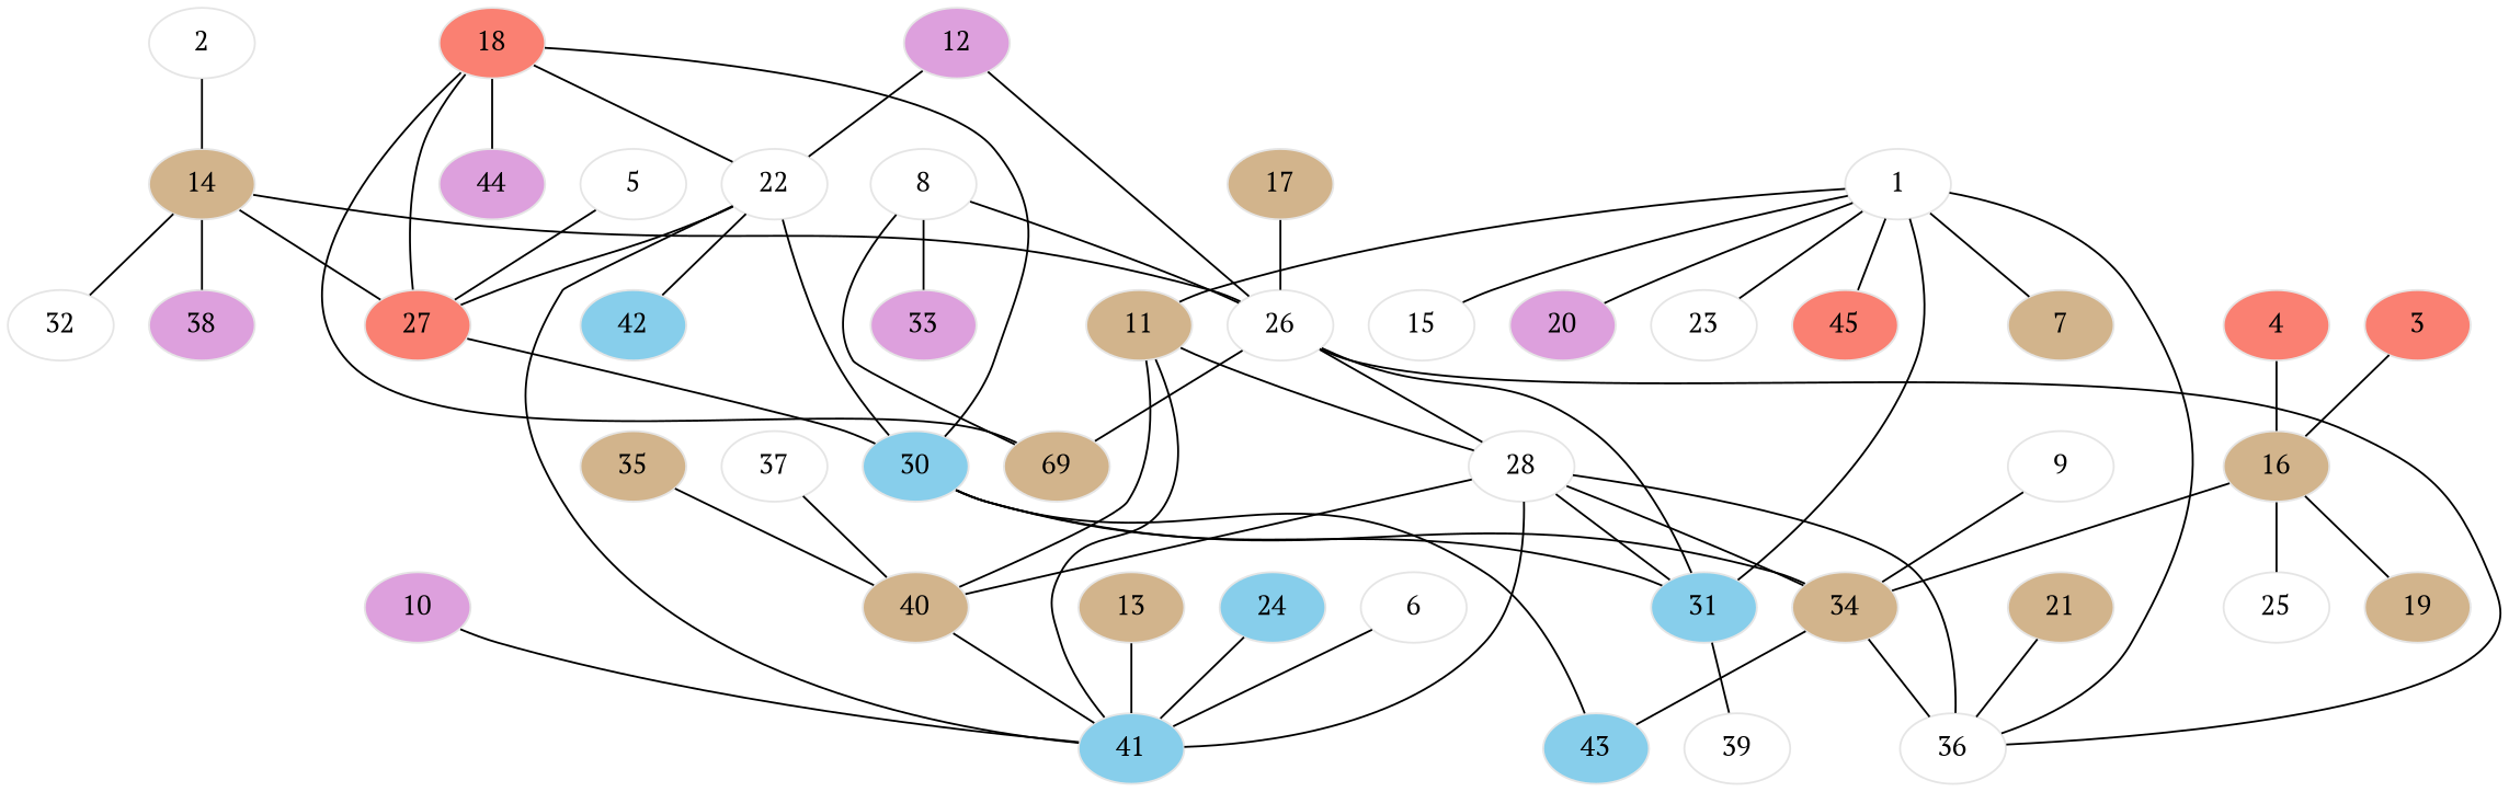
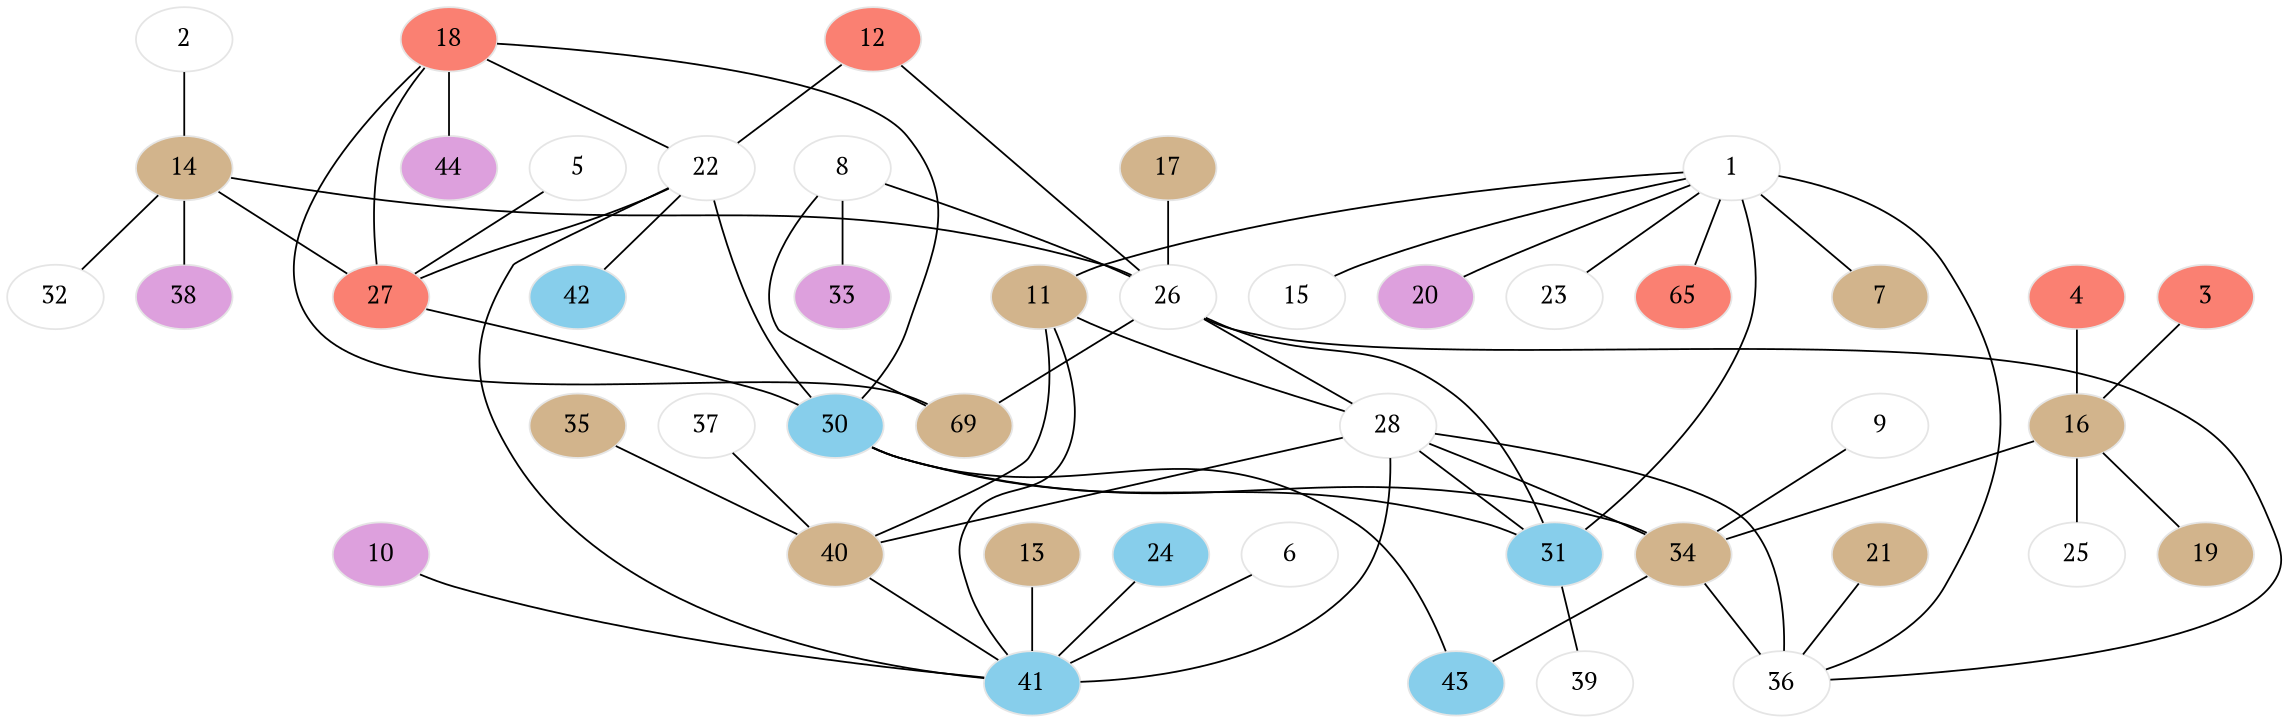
  graph {
    fontname="PT Serif"
    node [color=gray90 fillcolor=white fontname="PT Serif" style=filled]
    edge [fontname="PT Serif" weight=1.0]
    7 [fillcolor=tan]
    1
    11 [fillcolor=tan]
    15
    20 [fillcolor=plum]
    23
    31 [fillcolor=skyblue]
    36
-   45 [fillcolor=salmon]
+   45 [fillcolor=salmon label=65]
    41 [fillcolor=skyblue]
    28
    40 [fillcolor=tan]
    39
    14 [fillcolor=tan]
    2
    27 [fillcolor=salmon]
    26
    32
    38 [fillcolor=plum]
    3 [fillcolor=salmon]
    16 [fillcolor=tan]
    34 [fillcolor=tan]
    19 [fillcolor=tan]
    25
    4 [fillcolor=salmon]
    5
    30 [fillcolor=skyblue]
    6
    8
    n30 [fillcolor=tan label=69]
    33 [fillcolor=plum]
    9
    43 [fillcolor=skyblue]
    10 [fillcolor=plum]
-   12 [fillcolor=plum]
+   12 [fillcolor=salmon]
    22
    42 [fillcolor=skyblue]
    13 [fillcolor=tan]
    17 [fillcolor=tan]
    18 [fillcolor=salmon]
    44 [fillcolor=plum]
    21 [fillcolor=tan]
    24 [fillcolor=skyblue]
    35 [fillcolor=tan]
    37
    1 -- 7
    1 -- 11
    1 -- 15
    1 -- 20
    1 -- 23
    1 -- 31 [weight=3.0]
    1 -- 36
    1 -- 45
    11 -- 41
    11 -- 28
    11 -- 40
    31 -- 39
    28 -- 31
    28 -- 36 [weight=2.0]
    28 -- 41 [weight=2.0]
    28 -- 40
    28 -- 34
    40 -- 41
    14 -- 27
    14 -- 26 [weight=2.0]
    14 -- 32
    14 -- 38
    2 -- 14
    27 -- 30
    26 -- 31
    26 -- 36
    26 -- 28
    26 -- n30 [weight=2.0]
    3 -- 16
    16 -- 34
    16 -- 19
    16 -- 25
    34 -- 36 [weight=2.0]
    34 -- 43
    4 -- 16
    5 -- 27
    30 -- 31
    30 -- 34
    30 -- 43
    6 -- 41
    8 -- 26 [weight=2.0]
    8 -- n30
    8 -- 33
    9 -- 34
    10 -- 41
    12 -- 26
    12 -- 22
    22 -- 41
    22 -- 27
    22 -- 30
    22 -- 42
    13 -- 41
    17 -- 26
    18 -- 27
    18 -- 30
    18 -- n30
    18 -- 22
    18 -- 44
    21 -- 36
    24 -- 41
    35 -- 40
    37 -- 40
  }
